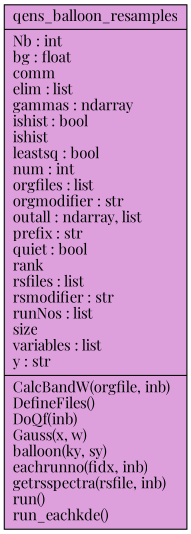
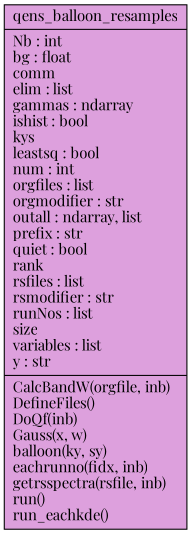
  digraph {
    rankdir=BT
    fontname="Playfair Display"
-   n1 [label="{qens_balloon_resamples|Nb : int\lbg : float\lcomm\lelim : list\lgammas : ndarray\lishist : bool\lishist\lleastsq : bool\lnum : int\lorgfiles : list\lorgmodifier : str\loutall : ndarray, list\lprefix : str\lquiet : bool\lrank\lrsfiles : list\lrsmodifier : str\lrunNos : list\lsize\lvariables : list\ly : str\l|CalcBandW(orgfile, inb)\lDefineFiles()\lDoQf(inb)\lGauss(x, w)\lballoon(ky, sy)\leachrunno(fidx, inb)\lgetrsspectra(rsfile, inb)\lrun()\lrun_eachkde()\l}" shape=record style=filled fillcolor=plum fontname="Playfair Display"]
+   n1 [label="{qens_balloon_resamples|Nb : int\lbg : float\lcomm\lelim : list\lgammas : ndarray\lishist : bool\lkys\lleastsq : bool\lnum : int\lorgfiles : list\lorgmodifier : str\loutall : ndarray, list\lprefix : str\lquiet : bool\lrank\lrsfiles : list\lrsmodifier : str\lrunNos : list\lsize\lvariables : list\ly : str\l|CalcBandW(orgfile, inb)\lDefineFiles()\lDoQf(inb)\lGauss(x, w)\lballoon(ky, sy)\leachrunno(fidx, inb)\lgetrsspectra(rsfile, inb)\lrun()\lrun_eachkde()\l}" shape=record style=filled fillcolor=plum fontname="Playfair Display"]
  }
